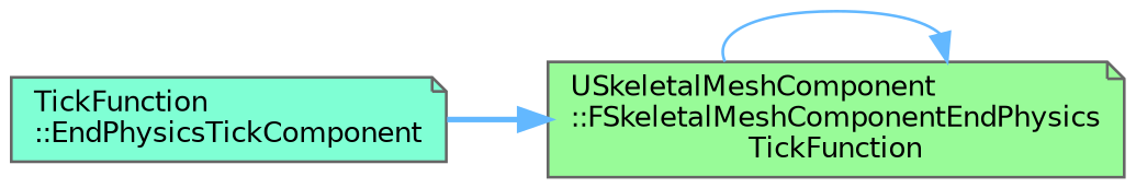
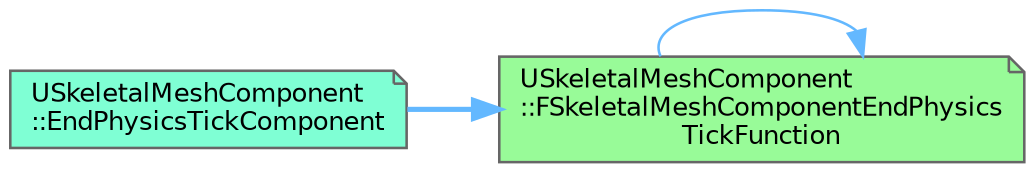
  digraph {
    rankdir=LR
    node [fontname=Helvetica fontsize=10 shape=note style=filled]
    edge [color=steelblue1 fontname=Helvetica fontsize=10 labelfontname=Helvetica labelfontsize=10]
-   n1 [color=gray40 fillcolor=aquamarine fontcolor=black height=0.2 label="TickFunction\l::EndPhysicsTickComponent" width=0.4]
+   n1 [color=gray40 fillcolor=aquamarine fontcolor=black height=0.2 label="USkeletalMeshComponent\l::EndPhysicsTickComponent" width=0.4]
    n2 [color=grey40 fillcolor=palegreen height=0.2 label="USkeletalMeshComponent\l::FSkeletalMeshComponentEndPhysics\lTickFunction" width=0.4]
    n1 -> n2 [style=bold]
    n2 -> n2 [style=solid]
  }
